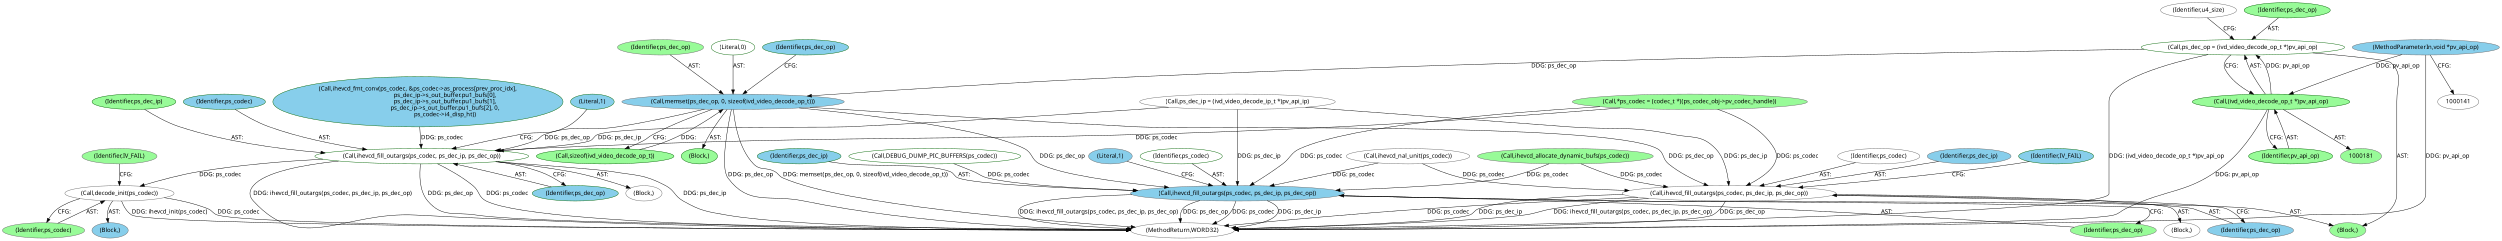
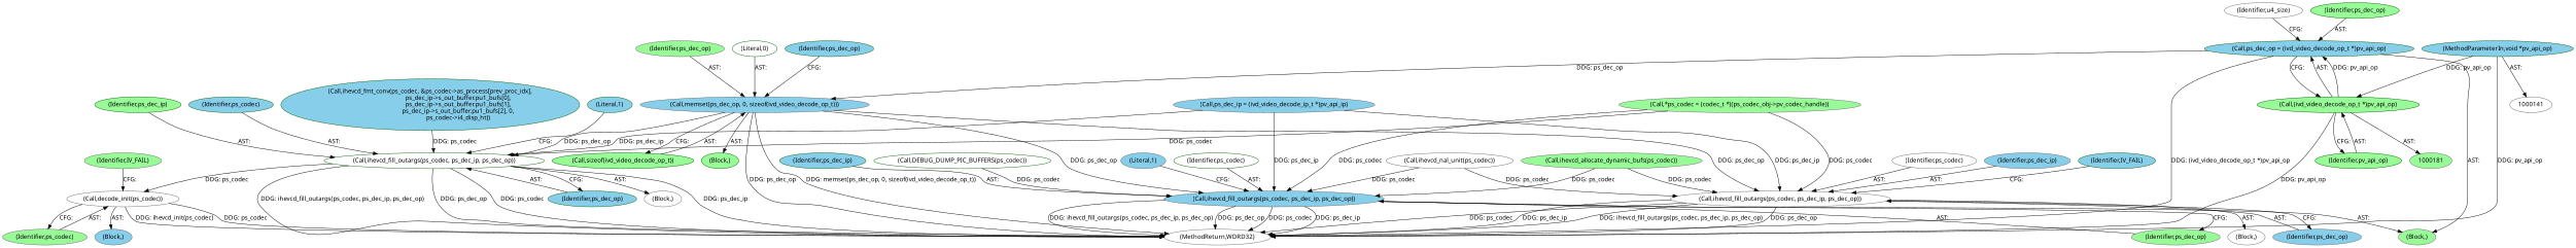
  digraph {
    fontname="Noto Sans"
    node [color=gray40 fillcolor=skyblue fontname="Noto Sans" style=filled]
    edge [fontname="Noto Sans"]
    n1 [label="(Call,memset(ps_dec_op, 0, sizeof(ivd_video_decode_op_t)))"]
    n2 [color=darkgreen fillcolor=white label="(Call,ihevcd_fill_outargs(ps_codec, ps_dec_ip, ps_dec_op))"]
    n3 [fillcolor=white label="(Call,ihevcd_fill_outargs(ps_codec, ps_dec_ip, ps_dec_op))"]
    n4 [label="(Call,ihevcd_fill_outargs(ps_codec, ps_dec_ip, ps_dec_op))"]
    n5 [color=darkgreen fillcolor=palegreen label="(Call,sizeof(ivd_video_decode_op_t))"]
    n6 [color=darkgreen fillcolor=palegreen label="(Block,)"]
    n7 [fillcolor=white label="(MethodReturn,WORD32)"]
    n8 [fillcolor=white label="(Call,decode_init(ps_codec))"]
    n9 [color=darkgreen label="(Identifier,ps_dec_op)"]
    n10 [fillcolor=white label="(Block,)"]
    n11 [fillcolor=white label="(Block,)"]
    n12 [label="(Identifier,ps_dec_op)"]
    n13 [fillcolor=palegreen label="(Block,)"]
    n14 [fillcolor=palegreen label="(Identifier,ps_dec_op)"]
-   n15 [color=darkgreen fillcolor=white label="(Call,ps_dec_op = (ivd_video_decode_op_t *)pv_api_op)"]
+   n15 [color=darkgreen label="(Call,ps_dec_op = (ivd_video_decode_op_t *)pv_api_op)"]
    n16 [color=darkgreen fillcolor=palegreen label="(Call,(ivd_video_decode_op_t *)pv_api_op)"]
    n17 [color=darkgreen fillcolor=palegreen label="(Identifier,pv_api_op)"]
    1000181 [fillcolor=palegreen]
-   n19 [label="(MethodParameterIn,void *pv_api_op)"]
+   n19 [color=darkgreen label="(MethodParameterIn,void *pv_api_op)"]
    1000141 [fillcolor=white]
    n21 [fillcolor=palegreen label="(Identifier,ps_codec)"]
    n22 [label="(Block,)"]
    n23 [label="(Literal,1)"]
    n24 [fillcolor=palegreen label="(Identifier,IV_FAIL)"]
    n25 [fillcolor=white label="(Identifier,ps_codec)"]
    n26 [color=darkgreen fillcolor=white label="(Identifier,ps_codec)"]
    n27 [fillcolor=palegreen label="(Call,ihevcd_allocate_dynamic_bufs(ps_codec))"]
    n28 [color=darkgreen label="(Literal,1)"]
    n29 [label="(Identifier,ps_dec_ip)"]
-   n30 [fillcolor=white label="(Call,ps_dec_ip = (ivd_video_decode_ip_t *)pv_api_ip)"]
+   n30 [label="(Call,ps_dec_ip = (ivd_video_decode_ip_t *)pv_api_ip)"]
    n31 [color=darkgreen fillcolor=palegreen label="(Identifier,ps_dec_ip)"]
    n32 [fillcolor=white label="(Call,ihevcd_nal_unit(ps_codec))"]
    n33 [fillcolor=white label="(Identifier,u4_size)"]
    n34 [color=darkgreen label="(Identifier,IV_FAIL)"]
    n35 [color=darkgreen label="(Identifier,ps_dec_ip)"]
    n36 [color=darkgreen label="(Identifier,ps_codec)"]
    n37 [fillcolor=palegreen label="(Identifier,ps_dec_op)"]
    n38 [color=darkgreen fillcolor=white label="(Literal,0)"]
    n39 [color=darkgreen fillcolor=white label="(Call,DEBUG_DUMP_PIC_BUFFERS(ps_codec))"]
    n40 [color=darkgreen label="(Identifier,ps_dec_op)"]
    n41 [color=darkgreen fillcolor=palegreen label="(Identifier,ps_dec_op)"]
    n42 [color=darkgreen label="(Call,ihevcd_fmt_conv(ps_codec, &ps_codec->as_process[prev_proc_idx],\n                                  ps_dec_ip->s_out_buffer.pu1_bufs[0],\n                                  ps_dec_ip->s_out_buffer.pu1_bufs[1],\n                                  ps_dec_ip->s_out_buffer.pu1_bufs[2], 0,\n                                  ps_codec->i4_disp_ht))"]
    n43 [fillcolor=palegreen label="(Call,*ps_codec = (codec_t *)(ps_codec_obj->pv_codec_handle))"]
    n1 -> n2 [label="DDG: ps_dec_op"]
    n1 -> n3 [label="DDG: ps_dec_op"]
    n1 -> n4 [label="DDG: ps_dec_op"]
    n1 -> n5 [label="CFG: "]
    n1 -> n6 [label="AST: "]
    n1 -> n7 [label="DDG: memset(ps_dec_op, 0, sizeof(ivd_video_decode_op_t))"]
    n1 -> n7 [label="DDG: ps_dec_op"]
    n2 -> n7 [label="DDG: ps_dec_ip"]
    n2 -> n7 [label="DDG: ihevcd_fill_outargs(ps_codec, ps_dec_ip, ps_dec_op)"]
    n2 -> n7 [label="DDG: ps_dec_op"]
    n2 -> n7 [label="DDG: ps_codec"]
    n2 -> n8 [label="DDG: ps_codec"]
    n2 -> n9 [label="CFG: "]
    n2 -> n10 [label="AST: "]
    n3 -> n7 [label="DDG: ihevcd_fill_outargs(ps_codec, ps_dec_ip, ps_dec_op)"]
    n3 -> n7 [label="DDG: ps_dec_op"]
    n3 -> n7 [label="DDG: ps_codec"]
    n3 -> n7 [label="DDG: ps_dec_ip"]
    n3 -> n11 [label="AST: "]
    n3 -> n12 [label="CFG: "]
    n4 -> n7 [label="DDG: ps_dec_op"]
    n4 -> n7 [label="DDG: ps_codec"]
    n4 -> n7 [label="DDG: ps_dec_ip"]
    n4 -> n7 [label="DDG: ihevcd_fill_outargs(ps_codec, ps_dec_ip, ps_dec_op)"]
    n4 -> n13 [label="AST: "]
    n4 -> n14 [label="CFG: "]
-   n5 -> n1 [label="DDG: "]
+   n5 -> n1 [label="AST: "]
    n8 -> n7 [label="DDG: ihevcd_init(ps_codec)"]
    n8 -> n7 [label="DDG: ps_codec"]
    n8 -> n21 [label="CFG: "]
    n8 -> n22 [label="AST: "]
    n9 -> n2 [label="AST: "]
    n12 -> n3 [label="AST: "]
    n14 -> n4 [label="AST: "]
    n15 -> n1 [label="DDG: ps_dec_op"]
    n15 -> n7 [label="DDG: (ivd_video_decode_op_t *)pv_api_op"]
    n15 -> n13 [label="AST: "]
    n15 -> n16 [label="CFG: "]
    n16 -> n7 [label="DDG: pv_api_op"]
    n16 -> n15 [label="AST: "]
    n16 -> n15 [label="DDG: pv_api_op"]
    n16 -> n17 [label="CFG: "]
    n16 -> 1000181 [label="AST: "]
    n17 -> n16 [label="AST: "]
    n19 -> n7 [label="DDG: pv_api_op"]
    n19 -> n16 [label="DDG: pv_api_op"]
-   n19 -> 1000141 [label="CFG: "]
+   n19 -> 1000141 [label="AST: "]
    n21 -> n8 [label="AST: "]
    n23 -> n4 [label="CFG: "]
    n24 -> n8 [label="CFG: "]
    n25 -> n3 [label="AST: "]
    n26 -> n4 [label="AST: "]
    n27 -> n3 [label="DDG: ps_codec"]
    n27 -> n4 [label="DDG: ps_codec"]
    n28 -> n2 [label="CFG: "]
    n29 -> n3 [label="AST: "]
    n30 -> n2 [label="DDG: ps_dec_ip"]
    n30 -> n3 [label="DDG: ps_dec_ip"]
    n30 -> n4 [label="DDG: ps_dec_ip"]
    n31 -> n2 [label="AST: "]
    n32 -> n3 [label="DDG: ps_codec"]
    n32 -> n4 [label="DDG: ps_codec"]
    n33 -> n15 [label="CFG: "]
    n34 -> n3 [label="CFG: "]
    n35 -> n4 [label="AST: "]
    n36 -> n2 [label="AST: "]
    n37 -> n1 [label="AST: "]
    n38 -> n1 [label="AST: "]
    n39 -> n4 [label="DDG: ps_codec"]
    n40 -> n1 [label="CFG: "]
    n41 -> n15 [label="AST: "]
    n42 -> n2 [label="DDG: ps_codec"]
    n43 -> n2 [label="DDG: ps_codec"]
    n43 -> n3 [label="DDG: ps_codec"]
    n43 -> n4 [label="DDG: ps_codec"]
  }
